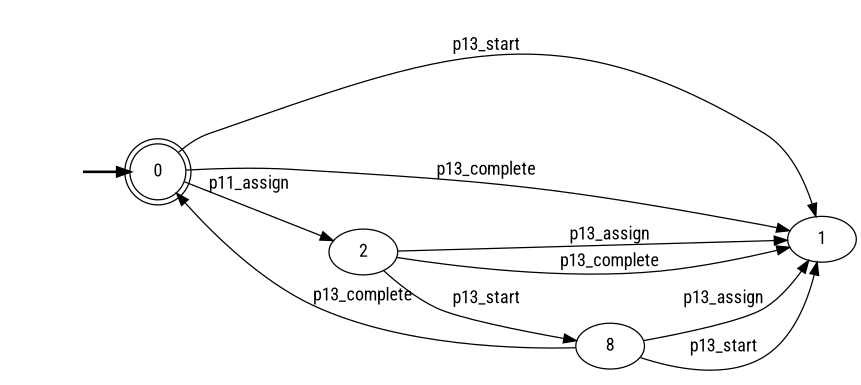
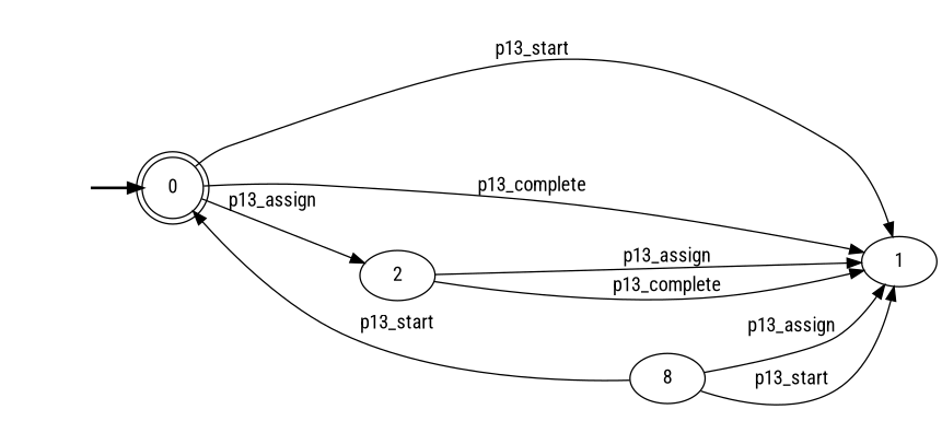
  digraph {
    fontname="Roboto Condensed"
    rankdir=LR
    node [fontname="Roboto Condensed"]
    edge [fontname="Roboto Condensed"]
    fake0 [style=invisible]
    0 [root=true shape=doublecircle]
    1
    2
    n5 [label=8]
    fake0 -> 0 [style=bold]
    0 -> 1 [label=p13_start]
    0 -> 1 [label=p13_complete]
-   0 -> 2 [label=p11_assign]
+   0 -> 2 [label=p13_assign]
    2 -> 1 [label=p13_assign]
    2 -> 1 [label=p13_complete]
-   2 -> n5 [label=p13_start]
-   n5 -> 0 [label=p13_complete]
+   n5 -> 0 [label=p13_start]
    n5 -> 1 [label=p13_assign]
    n5 -> 1 [label=p13_start]
  }
